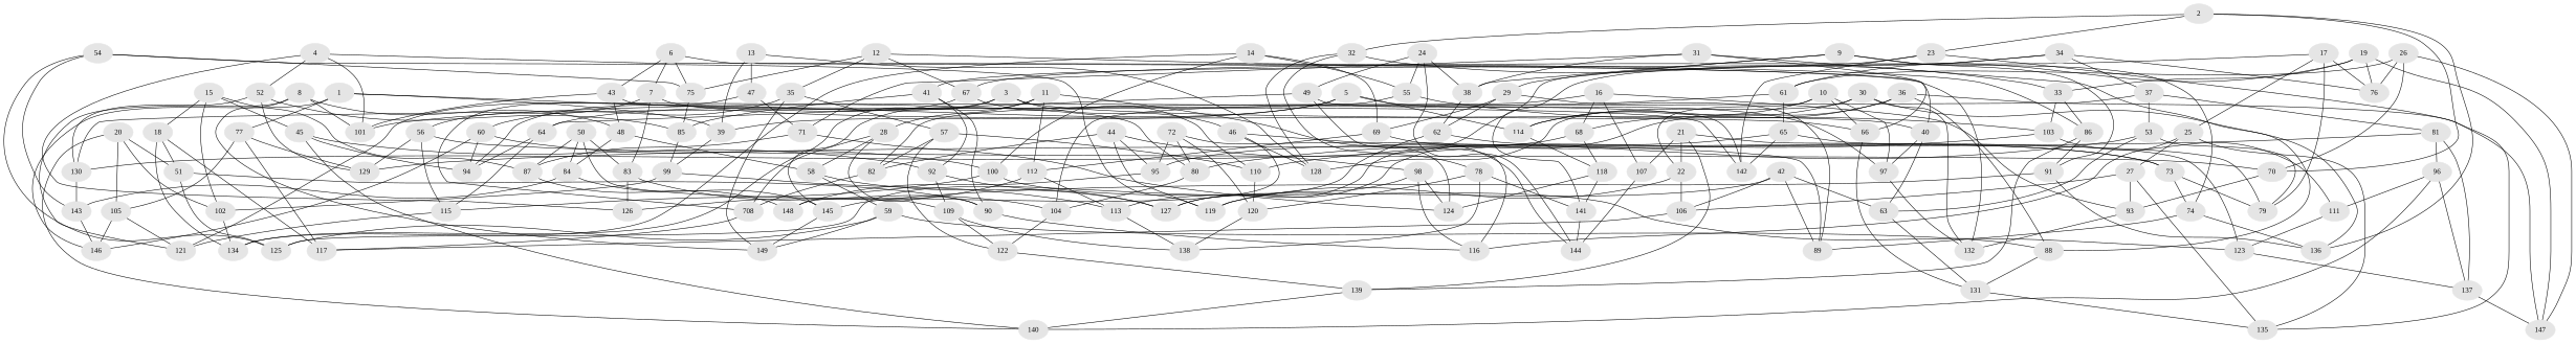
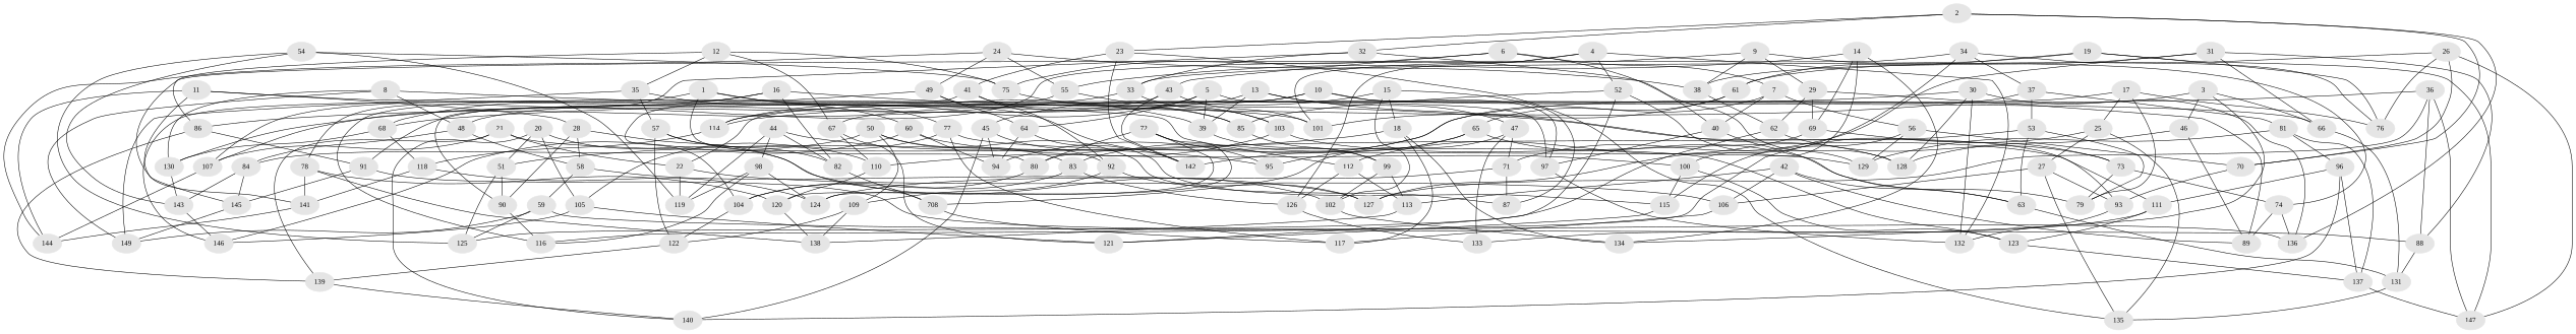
  graph {
    fontname="Liberation Serif"
    node [color=gray90 fontname="Liberation Serif" style=filled]
    edge [fontname="Liberation Serif"]
    1
    39
    77
    80
    146
    99
    117
    105
    129
    104
    2
    23
    32
    70
    136
    41
    135
    142
    128
    33
    78
    93
    3
    46
    66
    94
    134
    89
-   148
    131
    4
    52
    101
    126
    132
    85
    121
+   133
    5
    64
    97
    114
    115
    118
    6
    7
    40
    43
    75
    56
    83
    63
    48
    8
    130
    149
    58
    84
    143
    9
    29
    38
    74
    91
    69
    62
    145
    10
    22
    106
    119
    11
    28
    112
    144
    90
    n77 [label=708]
    113
    12
    35
    67
    86
    57
    60
    110
    139
    13
    47
    107
    71
    14
    55
    100
    103
    73
    123
    15
    18
    45
    87
    102
    51
    140
    92
    16
    68
    82
    17
    25
    76
    79
    27
    116
    125
    19
    61
    147
    65
    20
    21
    137
    24
    49
    26
    127
    59
    30
    31
    88
    124
    141
    120
    138
    111
    34
    37
    53
    81
    122
    36
    96
    109
    42
    44
    95
    98
    50
    54
    72
    1 -- 39
    1 -- 77
    1 -- 80
    1 -- 146
    39 -- 99
    77 -- 117
    77 -- 105
    77 -- 129
    80 -- 104
    99 -- 113
    99 -- 102
    105 -- 146
    105 -- 121
    104 -- 122
    2 -- 23
    2 -- 32
    2 -- 70
    2 -- 136
    23 -- 41
    23 -- 135
    23 -- 142
    32 -- 128
    32 -- 33
    32 -- 78
    70 -- 93
    41 -- 85
    41 -- 90
    41 -- 92
    33 -- 86
    33 -- 103
    78 -- 141
    78 -- 120
    78 -- 138
    93 -- 132
    3 -- 46
    3 -- 66
    3 -- 94
    3 -- 134
    46 -- 128
    46 -- 89
-   46 -- 148
    66 -- 131
    131 -- 135
    4 -- 52
    4 -- 101
    4 -- 126
    4 -- 132
    52 -- 129
    52 -- 85
    52 -- 121
+   126 -- 133
    85 -- 99
    5 -- 39
    5 -- 64
    5 -- 97
    5 -- 114
    64 -- 94
    64 -- 115
    97 -- 132
    114 -- 118
    115 -- 121
    118 -- 124
    118 -- 141
    6 -- 7
    6 -- 40
    6 -- 43
    6 -- 75
    7 -- 40
    7 -- 56
    7 -- 83
    40 -- 97
    40 -- 63
    43 -- 142
    43 -- 101
    43 -- 48
    75 -- 85
    56 -- 129
    56 -- 70
    56 -- 115
    83 -- 104
    83 -- 126
    63 -- 131
    48 -- 58
    48 -- 84
    8 -- 101
    8 -- 48
    8 -- 130
    8 -- 149
    130 -- 143
    58 -- 127
    58 -- 59
    84 -- 143
    84 -- 145
    143 -- 146
    9 -- 29
    9 -- 38
    9 -- 74
    9 -- 91
    29 -- 89
    29 -- 69
    29 -- 62
    38 -- 62
    74 -- 136
    74 -- 89
    91 -- 136
    91 -- 145
    69 -- 112
    69 -- 73
    62 -- 73
    62 -- 125
    145 -- 149
    10 -- 66
    10 -- 97
    10 -- 114
    10 -- 22
    22 -- 106
    22 -- 119
    106 -- 117
    11 -- 145
    11 -- 28
    11 -- 112
    11 -- 144
    28 -- 58
    28 -- 90
    28 -- n77
    112 -- 126
    112 -- 113
    90 -- 116
    n77 -- 117
    113 -- 138
    12 -- 75
    12 -- 35
    12 -- 67
    12 -- 86
    35 -- 149
    35 -- 57
    35 -- 60
    67 -- 121
    67 -- 110
    86 -- 91
    86 -- 139
    57 -- 110
    57 -- 82
    57 -- 122
    60 -- 146
    60 -- 94
    60 -- 100
    110 -- 120
    139 -- 140
    13 -- 39
    13 -- 128
    13 -- 47
+   13 -- 107
+   47 -- 133
    47 -- n77
    47 -- 71
    107 -- 144
    71 -- 87
    71 -- 124
    14 -- 134
    14 -- 69
    14 -- 55
    14 -- 100
    55 -- 104
    55 -- 103
    100 -- 115
    100 -- 123
    103 -- 110
    103 -- 111
    73 -- 74
    73 -- 79
    123 -- 137
    15 -- 18
    15 -- 45
    15 -- 87
    15 -- 102
    18 -- 117
    18 -- 134
    18 -- 51
    45 -- 94
    45 -- 140
    45 -- 92
-   87 -- 148
    102 -- 134
    51 -- 90
    51 -- 125
    92 -- 127
    92 -- 109
    16 -- 93
    16 -- 107
    16 -- 68
    16 -- 82
    68 -- 118
    68 -- 130
    82 -- n77
    17 -- 67
    17 -- 25
    17 -- 76
    17 -- 79
    25 -- 135
    25 -- 27
    25 -- 116
    27 -- 135
    27 -- 93
    27 -- 106
    19 -- 33
    19 -- 76
    19 -- 61
    19 -- 147
    61 -- 101
    61 -- 65
    65 -- 142
    65 -- 79
    65 -- 95
    20 -- 105
    20 -- 102
    20 -- 51
    20 -- 140
    21 -- 22
    21 -- 139
    21 -- 107
    21 -- 123
    137 -- 147
    24 -- 38
    24 -- 144
    24 -- 55
    24 -- 49
    49 -- 142
    49 -- 64
    49 -- 116
    26 -- 70
    26 -- 76
    26 -- 61
    26 -- 147
    59 -- 149
    59 -- 125
    59 -- 88
    30 -- 136
    30 -- 128
    30 -- 132
    30 -- 114
    31 -- 66
    31 -- 38
    31 -- 71
    31 -- 88
    88 -- 131
    141 -- 144
    120 -- 138
+   111 -- 133
    111 -- 123
    34 -- 76
    34 -- 127
    34 -- 141
    34 -- 37
    37 -- 130
    37 -- 53
    37 -- 81
    53 -- 80
    53 -- 63
    53 -- 79
    81 -- 129
    81 -- 137
    81 -- 96
    122 -- 139
    36 -- 68
    36 -- 147
    36 -- 127
    36 -- 88
    96 -- 140
    96 -- 137
    96 -- 111
    109 -- 138
    109 -- 122
    42 -- 89
    42 -- 63
    42 -- 106
    42 -- 113
    44 -- 119
    44 -- 82
    44 -- 95
    44 -- 98
-   95 -- 148
    98 -- 119
    98 -- 116
    98 -- 124
    50 -- 83
    50 -- 84
    50 -- 87
    50 -- 109
    54 -- 75
    54 -- 143
    54 -- 119
    54 -- 125
    72 -- 80
    72 -- 124
    72 -- 120
    72 -- 95
  }
